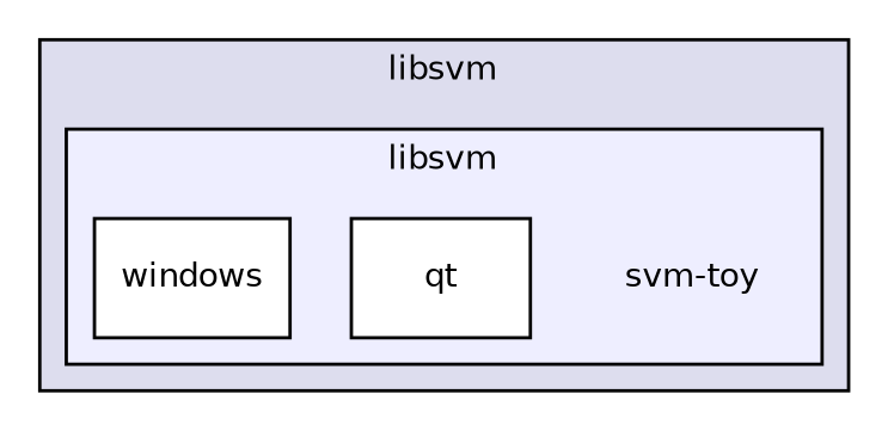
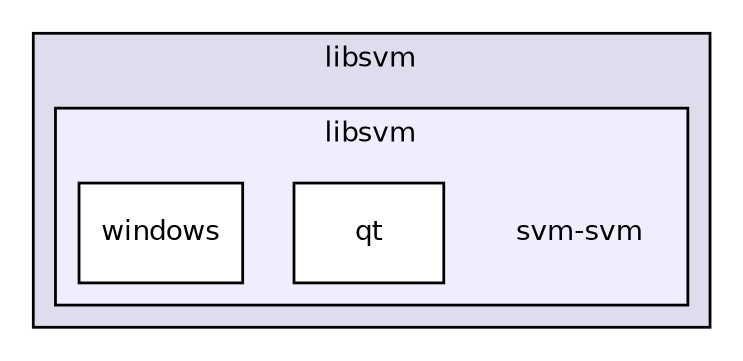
  digraph {
    compound=true
    node [fontname=Helvetica fontsize=10 shape=box color=black fillcolor=white style=filled]
-   n1 [label="svm-toy" shape=plaintext color="" fillcolor="" style=""]
+   n1 [label="svm-svm" shape=plaintext color="" fillcolor="" style=""]
    n2 [label=qt]
    n3 [label=windows]
    subgraph cluster_1 {
      bgcolor="#ddddee"
      fontname=Helvetica
      fontsize=10
      label=libsvm
      pencolor=black
      subgraph cluster_2 {
        bgcolor="#eeeeff"
        fontname=Helvetica
        fontsize=10
        pencolor=black
        n1
        n2
        n3
      }
    }
  }
